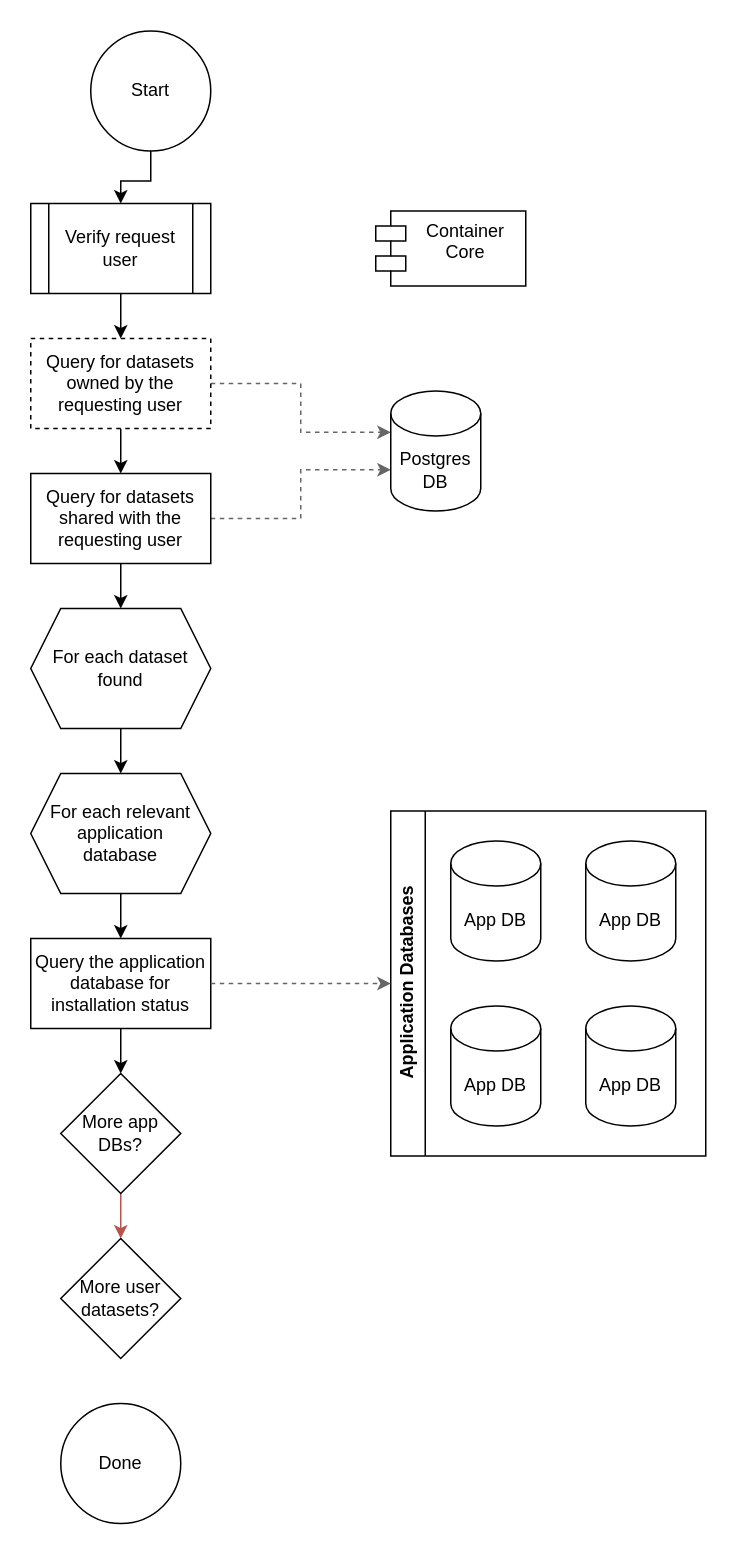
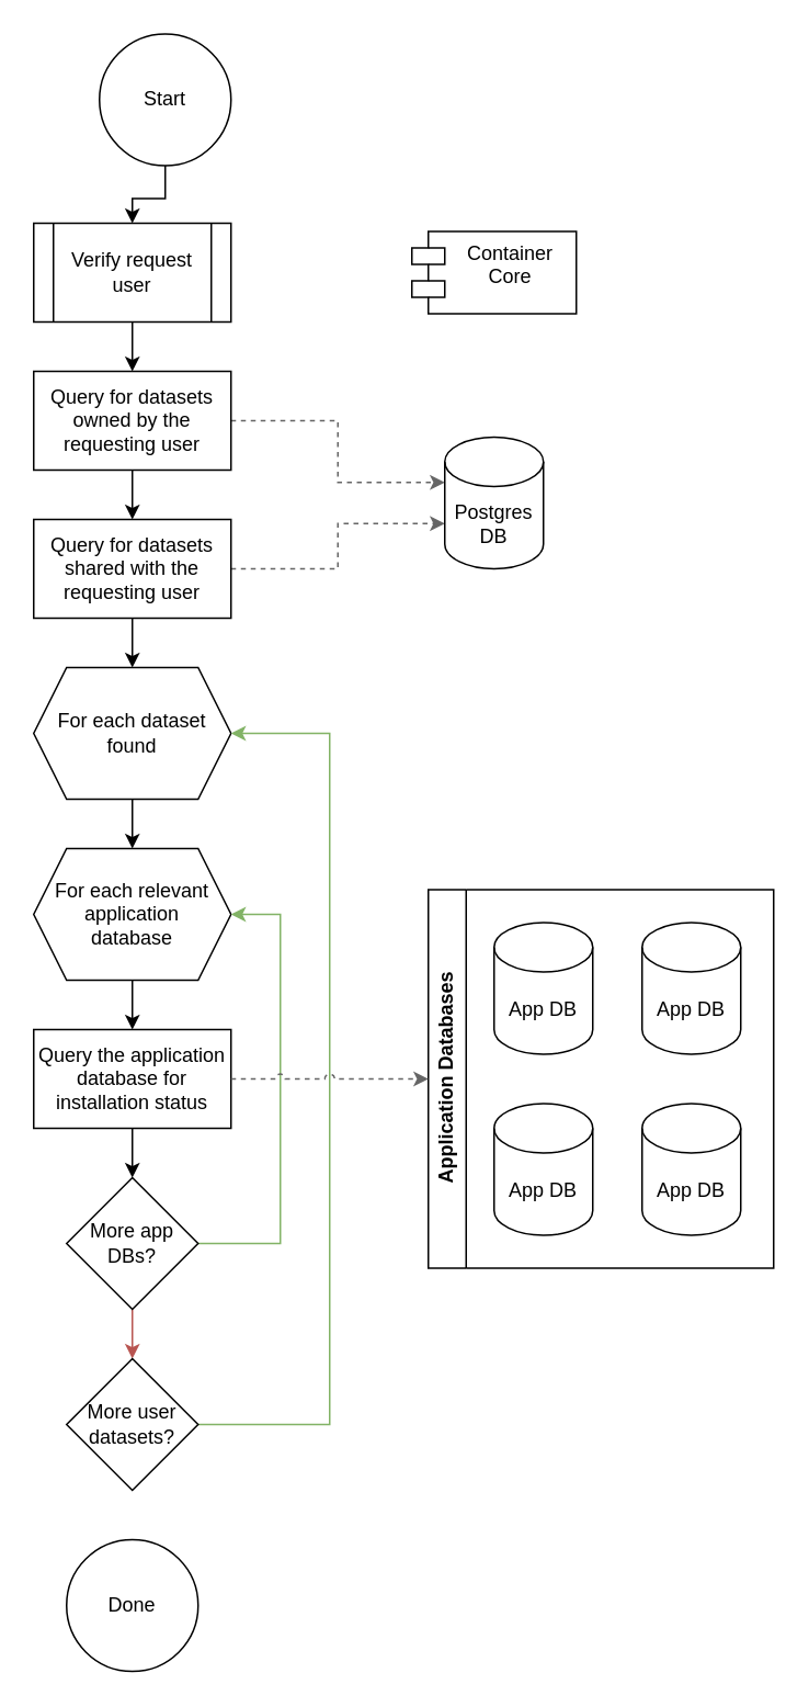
  <mxCell id="0" />
  <mxCell id="1" parent="0" />
  <mxCell id="2" style="edgeStyle=orthogonalEdgeStyle;rounded=0;orthogonalLoop=1;jettySize=auto;html=1;exitX=0.5;exitY=1;exitDx=0;exitDy=0;entryX=0.5;entryY=0;entryDx=0;entryDy=0;" edge="1" parent="1" source="3" target="5"><mxGeometry relative="1" as="geometry" /></mxCell>
  <mxCell id="3" value="Start" style="ellipse;whiteSpace=wrap;html=1;aspect=fixed;" vertex="1" parent="1"><mxGeometry x="60" y="20" width="80" height="80" as="geometry" /></mxCell>
  <mxCell id="4" style="edgeStyle=orthogonalEdgeStyle;rounded=0;orthogonalLoop=1;jettySize=auto;html=1;exitX=0.5;exitY=1;exitDx=0;exitDy=0;entryX=0.5;entryY=0;entryDx=0;entryDy=0;" edge="1" parent="1" source="5" target="8"><mxGeometry relative="1" as="geometry" /></mxCell>
  <mxCell id="5" value="Verify request user" style="shape=process;whiteSpace=wrap;html=1;backgroundOutline=1;" vertex="1" parent="1"><mxGeometry y="135" width="120" height="60" as="geometry" x="20" /></mxCell>
  <mxCell id="6" style="edgeStyle=orthogonalEdgeStyle;rounded=0;orthogonalLoop=1;jettySize=auto;html=1;exitX=0.5;exitY=1;exitDx=0;exitDy=0;entryX=0.5;entryY=0;entryDx=0;entryDy=0;" edge="1" parent="1" source="8" target="11"><mxGeometry relative="1" as="geometry" /></mxCell>
  <mxCell id="7" style="edgeStyle=orthogonalEdgeStyle;rounded=0;jumpStyle=arc;orthogonalLoop=1;jettySize=auto;html=1;exitX=1;exitY=0.5;exitDx=0;exitDy=0;entryX=0;entryY=0;entryDx=0;entryDy=27.5;entryPerimeter=0;fillColor=#f5f5f5;strokeColor=#666666;dashed=1;" edge="1" parent="1" source="8" target="25"><mxGeometry relative="1" as="geometry" /></mxCell>
- <mxCell id="8" value="Query for datasets owned by the requesting user" style="rounded=0;whiteSpace=wrap;html=1;dashed=1;" vertex="1" parent="1"><mxGeometry y="225" width="120" height="60" as="geometry" x="20" /></mxCell>
+ <mxCell id="8" value="Query for datasets owned by the requesting user" style="rounded=0;whiteSpace=wrap;html=1;" vertex="1" parent="1"><mxGeometry y="225" width="120" height="60" as="geometry" x="20" /></mxCell>
  <mxCell id="9" style="edgeStyle=orthogonalEdgeStyle;rounded=0;orthogonalLoop=1;jettySize=auto;html=1;exitX=0.5;exitY=1;exitDx=0;exitDy=0;entryX=0.5;entryY=0;entryDx=0;entryDy=0;" edge="1" parent="1" source="11" target="13"><mxGeometry relative="1" as="geometry" /></mxCell>
  <mxCell id="10" style="edgeStyle=orthogonalEdgeStyle;rounded=0;jumpStyle=arc;orthogonalLoop=1;jettySize=auto;html=1;exitX=1;exitY=0.5;exitDx=0;exitDy=0;entryX=0;entryY=0;entryDx=0;entryDy=52.5;entryPerimeter=0;fillColor=#f5f5f5;strokeColor=#666666;dashed=1;" edge="1" parent="1" source="11" target="25"><mxGeometry relative="1" as="geometry" /></mxCell>
  <mxCell id="11" value="Query for datasets shared with the requesting user" style="rounded=0;whiteSpace=wrap;html=1;" vertex="1" parent="1"><mxGeometry y="315" width="120" height="60" as="geometry" x="20" /></mxCell>
  <mxCell id="12" style="edgeStyle=orthogonalEdgeStyle;rounded=0;orthogonalLoop=1;jettySize=auto;html=1;exitX=0.5;exitY=1;exitDx=0;exitDy=0;entryX=0.5;entryY=0;entryDx=0;entryDy=0;" edge="1" parent="1" source="13" target="15"><mxGeometry relative="1" as="geometry" /></mxCell>
  <mxCell id="13" value="For each dataset found" style="shape=hexagon;perimeter=hexagonPerimeter2;whiteSpace=wrap;html=1;fixedSize=1;" vertex="1" parent="1"><mxGeometry y="405" width="120" height="80" as="geometry" x="20" /></mxCell>
  <mxCell id="14" style="edgeStyle=orthogonalEdgeStyle;rounded=0;orthogonalLoop=1;jettySize=auto;html=1;exitX=0.5;exitY=1;exitDx=0;exitDy=0;entryX=0.5;entryY=0;entryDx=0;entryDy=0;" edge="1" parent="1" source="15" target="17"><mxGeometry relative="1" as="geometry" /></mxCell>
  <mxCell id="15" value="For each relevant application&lt;br&gt;database" style="shape=hexagon;perimeter=hexagonPerimeter2;whiteSpace=wrap;html=1;fixedSize=1;" vertex="1" parent="1"><mxGeometry y="515" width="120" height="80" as="geometry" x="20" /></mxCell>
  <mxCell id="16" style="edgeStyle=orthogonalEdgeStyle;rounded=0;orthogonalLoop=1;jettySize=auto;html=1;exitX=0.5;exitY=1;exitDx=0;exitDy=0;entryX=0.5;entryY=0;entryDx=0;entryDy=0;" edge="1" parent="1" source="17" target="20"><mxGeometry relative="1" as="geometry" /></mxCell>
  <mxCell id="17" value="Query the application database for installation status" style="rounded=0;whiteSpace=wrap;html=1;" vertex="1" parent="1"><mxGeometry y="625" width="120" height="60" as="geometry" x="20" /></mxCell>
  <mxCell id="18" style="edgeStyle=orthogonalEdgeStyle;rounded=0;orthogonalLoop=1;jettySize=auto;html=1;exitX=0.5;exitY=1;exitDx=0;exitDy=0;entryX=0.5;entryY=0;entryDx=0;entryDy=0;fillColor=#f8cecc;strokeColor=#b85450;" edge="1" parent="1" source="20" target="22"><mxGeometry relative="1" as="geometry" /></mxCell>
+ <mxCell id="19" style="edgeStyle=orthogonalEdgeStyle;rounded=0;orthogonalLoop=1;jettySize=auto;html=1;exitX=1;exitY=0.5;exitDx=0;exitDy=0;entryX=1;entryY=0.5;entryDx=0;entryDy=0;fillColor=#d5e8d4;strokeColor=#82b366;" edge="1" parent="1" source="20" target="15"><mxGeometry relative="1" as="geometry"><Array as="points"><mxPoint x="170" y="755" /><mxPoint x="170" y="555" /></Array></mxGeometry></mxCell>
  <mxCell id="20" value="More app DBs?" style="rhombus;whiteSpace=wrap;html=1;" vertex="1" parent="1"><mxGeometry x="40" y="715" width="80" height="80" as="geometry" /></mxCell>
+ <mxCell id="21" style="edgeStyle=orthogonalEdgeStyle;rounded=0;orthogonalLoop=1;jettySize=auto;html=1;exitX=1;exitY=0.5;exitDx=0;exitDy=0;entryX=1;entryY=0.5;entryDx=0;entryDy=0;fillColor=#d5e8d4;strokeColor=#82b366;" edge="1" parent="1" source="22" target="13"><mxGeometry relative="1" as="geometry"><Array as="points"><mxPoint x="200" y="865" /><mxPoint x="200" y="445" /></Array></mxGeometry></mxCell>
  <mxCell id="22" value="More user&lt;br&gt;datasets?" style="rhombus;whiteSpace=wrap;html=1;" vertex="1" parent="1"><mxGeometry x="40" y="825" width="80" height="80" as="geometry" /></mxCell>
  <mxCell id="23" value="Done" style="ellipse;whiteSpace=wrap;html=1;aspect=fixed;" vertex="1" parent="1"><mxGeometry x="40" y="935" width="80" height="80" as="geometry" /></mxCell>
  <mxCell id="24" value="Container&#10;Core" style="shape=module;align=left;spacingLeft=20;align=center;verticalAlign=top;" vertex="1" parent="1"><mxGeometry x="250" y="140" width="100" height="50" as="geometry" /></mxCell>
- <mxCell id="25" value="Postgres&lt;br&gt;DB" style="shape=cylinder3;whiteSpace=wrap;html=1;boundedLbl=1;backgroundOutline=1;size=15;" vertex="1" parent="1"><mxGeometry x="260" y="260" width="60" height="80" as="geometry" /></mxCell>
+ <mxCell id="25" value="Postgres&lt;br&gt;DB" style="shape=cylinder3;whiteSpace=wrap;html=1;boundedLbl=1;backgroundOutline=1;size=15;" vertex="1" parent="1"><mxGeometry x="270" y="265" width="60" height="80" as="geometry" /></mxCell>
  <mxCell id="26" value="App DB" style="shape=cylinder3;whiteSpace=wrap;html=1;boundedLbl=1;backgroundOutline=1;size=15;" vertex="1" parent="1"><mxGeometry x="300" y="560" width="60" height="80" as="geometry" /></mxCell>
  <mxCell id="27" value="App DB" style="shape=cylinder3;whiteSpace=wrap;html=1;boundedLbl=1;backgroundOutline=1;size=15;" vertex="1" parent="1"><mxGeometry x="300" y="670" width="60" height="80" as="geometry" /></mxCell>
  <mxCell id="28" value="App DB" style="shape=cylinder3;whiteSpace=wrap;html=1;boundedLbl=1;backgroundOutline=1;size=15;" vertex="1" parent="1"><mxGeometry x="390" y="560" width="60" height="80" as="geometry" /></mxCell>
  <mxCell id="29" value="App DB" style="shape=cylinder3;whiteSpace=wrap;html=1;boundedLbl=1;backgroundOutline=1;size=15;" vertex="1" parent="1"><mxGeometry x="390" y="670" width="60" height="80" as="geometry" /></mxCell>
  <mxCell id="30" value="Application Databases" style="swimlane;horizontal=0;whiteSpace=wrap;html=1;" vertex="1" parent="1"><mxGeometry x="260" y="540" width="210" height="230" as="geometry" /></mxCell>
  <mxCell id="31" style="edgeStyle=orthogonalEdgeStyle;rounded=0;orthogonalLoop=1;jettySize=auto;html=1;exitX=1;exitY=0.5;exitDx=0;exitDy=0;entryX=0;entryY=0.5;entryDx=0;entryDy=0;jumpStyle=arc;fillColor=#f5f5f5;strokeColor=#666666;dashed=1;" edge="1" parent="1" source="17" target="30"><mxGeometry relative="1" as="geometry" /></mxCell>
